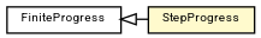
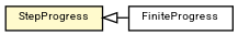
  digraph {
    nodesep=0.15
    rankdir=LR
    ranksep=0.25
    fontname="IBM Plex Mono"
    node [fontcolor=black fontname="IBM Plex Mono" fontsize=8 margin=0 shape=plaintext]
    n1 [height=0 label=<<table title="de.lmu.ifi.dbs.elki.logging.progress.StepProgress" border="0" cellborder="1" cellspacing="0" cellpadding="2" bgcolor="lemonChiffon" href="StepProgress.html" target="_parent"> 		<tr><td><table border="0" cellspacing="0" cellpadding="1"> 		<tr><td align="center" balign="center"> <font face="Roboto">StepProgress</font> </td></tr> 		</table></td></tr> 		</table>> width=0]
    n2 [height=0 label=<<table title="de.lmu.ifi.dbs.elki.logging.progress.FiniteProgress" border="0" cellborder="1" cellspacing="0" cellpadding="2" href="FiniteProgress.html" target="_parent"> 		<tr><td><table border="0" cellspacing="0" cellpadding="1"> 		<tr><td align="center" balign="center"> <font face="Roboto">FiniteProgress</font> </td></tr> 		</table></td></tr> 		</table>> width=0]
-   n2 -> n1 [arrowtail=empty color=black dir=back fontname="IBM Plex Mono" fontsize=7 labelfontname=Roboto labelfontsize=7 weight=10]
+   n1 -> n2 [arrowtail=empty color=black dir=back fontname="IBM Plex Mono" fontsize=7 labelfontname=Roboto labelfontsize=7 weight=10]
  }
